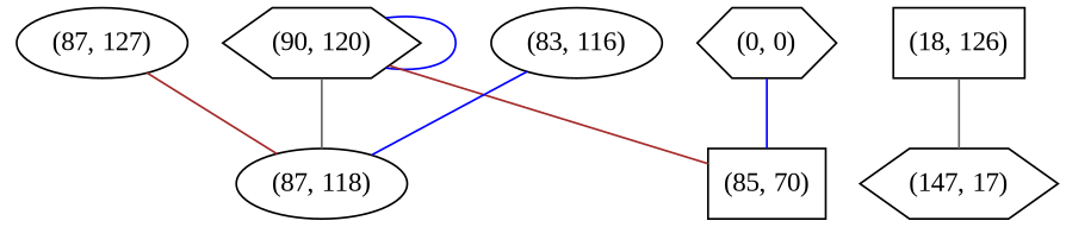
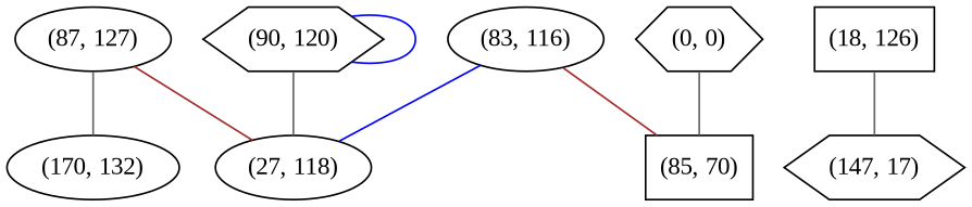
  graph {
    fontname="Liberation Serif"
    node [fontname="Liberation Serif" shape=ellipse]
    edge [color=blue fontname="Liberation Serif" weight=1]
    "(90, 120)" [shape=hexagon]
-   "(87, 118)"
+   "(87, 118)" [label="(27, 118)"]
    "(85, 70)" [shape=box]
    "(0, 0)" [shape=hexagon]
    "(87, 127)"
+   "(170, 132)"
    n7 [label="(18, 126)" shape=box]
    "(147, 17)" [shape=hexagon]
    n9 [label="(83, 116)"]
    "(90, 120)" -- "(90, 120)" [weight=2]
    "(90, 120)" -- "(87, 118)" [color=gray40]
-   "(0, 0)" -- "(85, 70)" [weight=4]
+   "(0, 0)" -- "(85, 70)" [color=gray40 weight=4]
    "(87, 127)" -- "(87, 118)" [color=brown]
+   "(87, 127)" -- "(170, 132)" [color=gray40]
    n7 -- "(147, 17)" [color=gray40 weight=2]
    n9 -- "(87, 118)"
-   "(90, 120)" -- "(85, 70)" [color=brown]
+   n9 -- "(85, 70)" [color=brown]
  }
